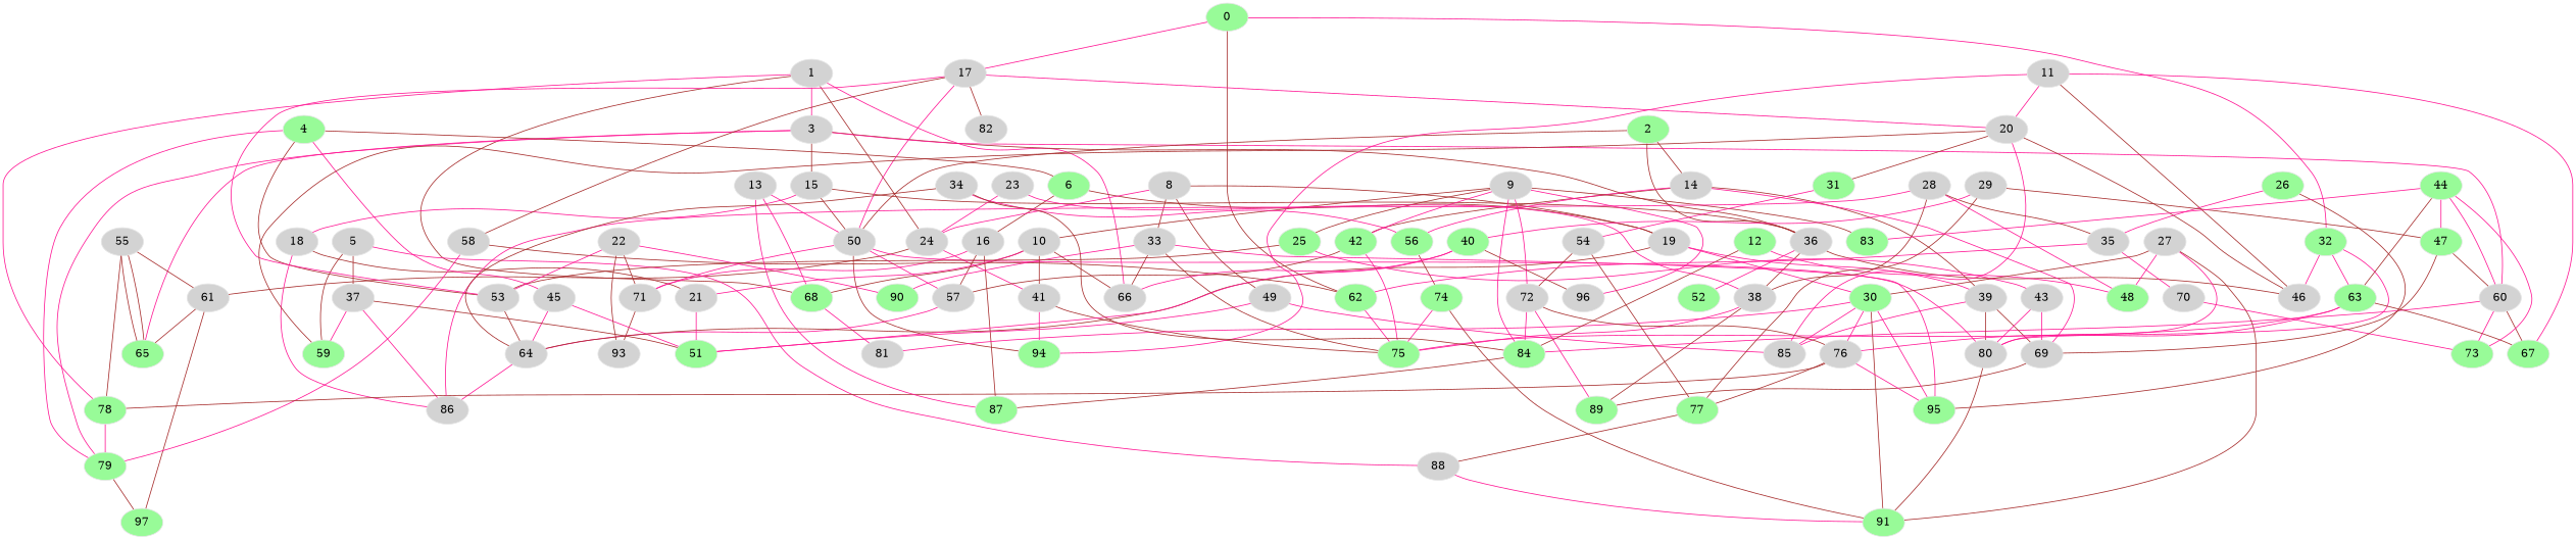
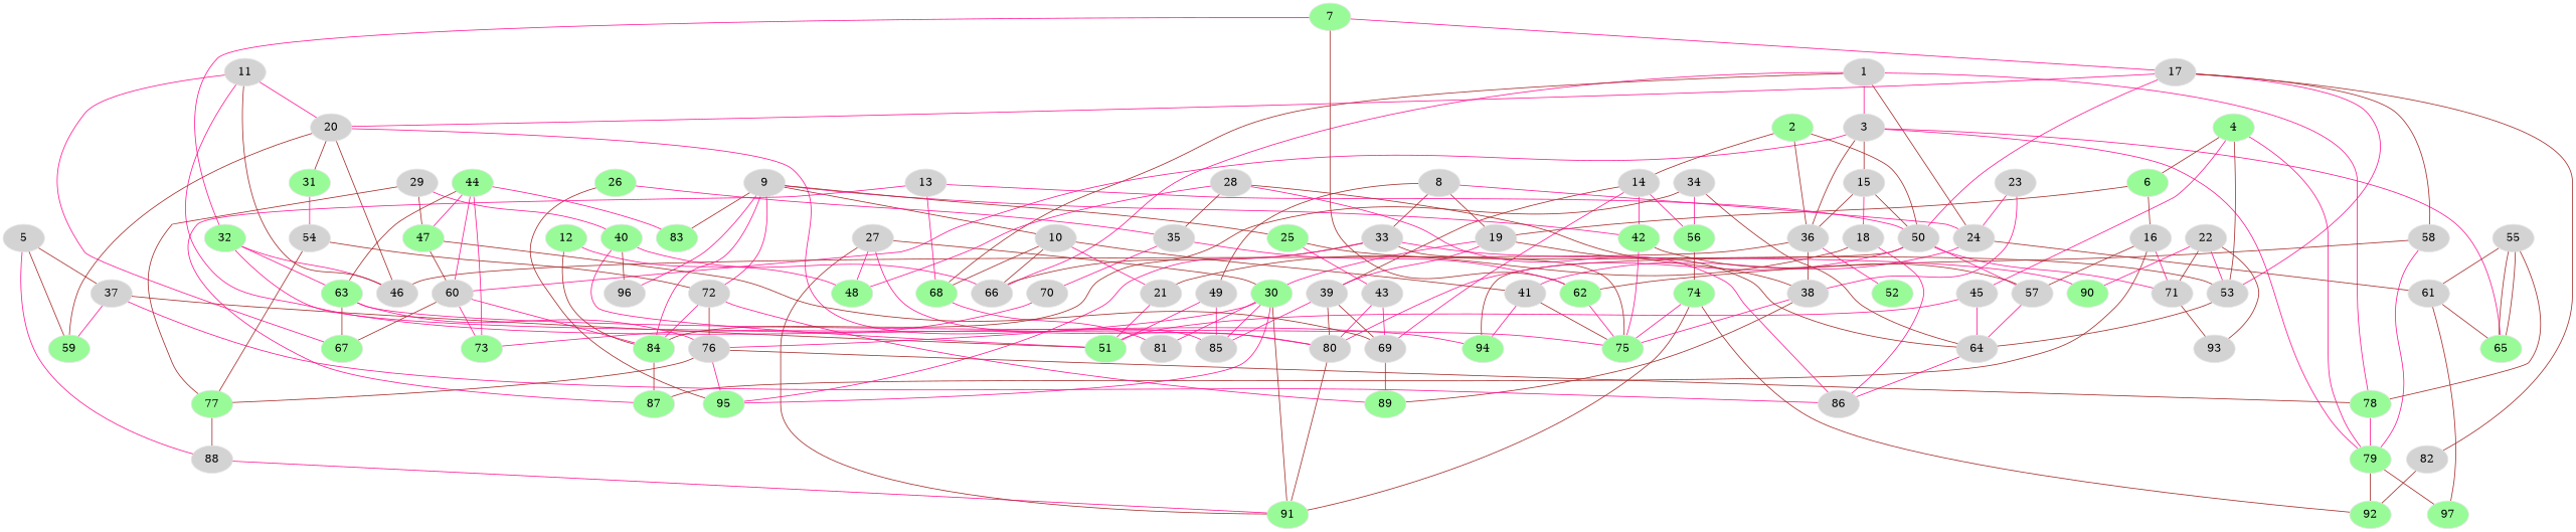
  graph {
    node [color=gray90 fillcolor=lightgrey style=filled]
    edge [color=deeppink]
    1
    3
    24
    66
    68 [fillcolor=palegreen]
    78 [fillcolor=palegreen]
    36
    15
    60
    65 [fillcolor=palegreen]
    79 [fillcolor=palegreen]
    41
    61
    81
    2 [fillcolor=palegreen]
    14
    50
    42 [fillcolor=palegreen]
    39
    56 [fillcolor=palegreen]
    69
    46
    38
    52 [fillcolor=palegreen]
    94 [fillcolor=palegreen]
    57
    71
    80
    18
    84 [fillcolor=palegreen]
    67 [fillcolor=palegreen]
    73 [fillcolor=palegreen]
    97 [fillcolor=palegreen]
+   92 [fillcolor=palegreen]
    4 [fillcolor=palegreen]
    6 [fillcolor=palegreen]
    45
    53
    16
    19
    64
    51 [fillcolor=palegreen]
    5
    37
    59 [fillcolor=palegreen]
    88
    86
    91 [fillcolor=palegreen]
    87 [fillcolor=palegreen]
    30 [fillcolor=palegreen]
-   7 [fillcolor=palegreen label=0]
+   7 [fillcolor=palegreen]
    17
    32 [fillcolor=palegreen]
    62 [fillcolor=palegreen]
    20
    58
    82
    63 [fillcolor=palegreen]
    75 [fillcolor=palegreen]
    8
    49
    33
    85
    95 [fillcolor=palegreen]
    76
    9
    10
    25 [fillcolor=palegreen]
    72
    83 [fillcolor=palegreen]
    96
    21
    43
    89 [fillcolor=palegreen]
    70
    11
    31 [fillcolor=palegreen]
    12 [fillcolor=palegreen]
    48 [fillcolor=palegreen]
    13
    74 [fillcolor=palegreen]
    93
    54
    22
    90 [fillcolor=palegreen]
    23
    26 [fillcolor=palegreen]
    35
    27
    28
    40 [fillcolor=palegreen]
    29
    47 [fillcolor=palegreen]
    77 [fillcolor=palegreen]
    34
    44 [fillcolor=palegreen]
    55
    1 -- 3
    1 -- 24 [color=brown]
    1 -- 66
    1 -- 68 [color=brown]
    1 -- 78
    3 -- 36 [color=brown]
    3 -- 15 [color=brown]
    3 -- 60
    3 -- 65
    3 -- 79
    24 -- 41
    24 -- 61 [color=brown]
    68 -- 81
    78 -- 79
    36 -- 46 [color=brown]
    36 -- 38 [color=brown]
    36 -- 52
    15 -- 36 [color=brown]
    15 -- 50 [color=brown]
    15 -- 18
    60 -- 84
    60 -- 67 [color=brown]
    60 -- 73
    79 -- 97 [color=brown]
+   79 -- 92 [color=brown]
    41 -- 94
    41 -- 75 [color=brown]
    61 -- 65 [color=brown]
    61 -- 97 [color=brown]
    2 -- 36 [color=brown]
    2 -- 14 [color=brown]
    2 -- 50 [color=brown]
-   14 -- 42 [color=brown]
+   14 -- 42
    14 -- 39 [color=brown]
    14 -- 56
    14 -- 69
    50 -- 94 [color=brown]
    50 -- 57
    50 -- 71
    50 -- 80
    42 -- 57 [color=brown]
    42 -- 75
    39 -- 69 [color=brown]
    39 -- 80 [color=brown]
    39 -- 85
    56 -- 74 [color=brown]
    69 -- 89 [color=brown]
    38 -- 75
    38 -- 89 [color=brown]
    57 -- 64
    71 -- 93 [color=brown]
    80 -- 91 [color=brown]
    18 -- 86
    18 -- 21 [color=brown]
    84 -- 87 [color=brown]
    4 -- 79
    4 -- 6 [color=brown]
    4 -- 45
    4 -- 53 [color=brown]
    6 -- 16 [color=brown]
    6 -- 19 [color=brown]
    45 -- 64
    45 -- 51
    53 -- 64 [color=brown]
    16 -- 57 [color=brown]
    16 -- 71
    16 -- 87 [color=brown]
    19 -- 39
    19 -- 64 [color=brown]
    19 -- 30
    64 -- 86
    5 -- 37 [color=brown]
    5 -- 59 [color=brown]
    5 -- 88
    37 -- 51 [color=brown]
    37 -- 59
    37 -- 86
    88 -- 91
    30 -- 81
    30 -- 91 [color=brown]
    30 -- 85
    30 -- 95
    30 -- 76
    7 -- 17
    7 -- 32
    7 -- 62 [color=brown]
    17 -- 50
    17 -- 53
    17 -- 20
    17 -- 58 [color=brown]
    17 -- 82 [color=brown]
    32 -- 46
    32 -- 80
    32 -- 63
    62 -- 75
    20 -- 46 [color=brown]
    20 -- 59 [color=brown]
    20 -- 85
    20 -- 31 [color=brown]
    58 -- 79
    58 -- 62 [color=brown]
+   82 -- 92 [color=brown]
    63 -- 67 [color=brown]
    63 -- 75
    63 -- 76
    8 -- 24
    8 -- 19 [color=brown]
    8 -- 49 [color=brown]
    8 -- 33 [color=brown]
    49 -- 51
    49 -- 85
    33 -- 66 [color=brown]
    33 -- 75 [color=brown]
    33 -- 95
    33 -- 90
    76 -- 78 [color=brown]
    76 -- 95
    76 -- 77 [color=brown]
    9 -- 42
    9 -- 84
    9 -- 10 [color=brown]
    9 -- 25 [color=brown]
    9 -- 72
    9 -- 83 [color=brown]
    9 -- 96
    10 -- 66 [color=brown]
    10 -- 68 [color=brown]
    10 -- 41 [color=brown]
    10 -- 21
    25 -- 53 [color=brown]
    25 -- 43
    72 -- 84
    72 -- 76 [color=brown]
    72 -- 89
    21 -- 51
    43 -- 69
    43 -- 80
    70 -- 73
    11 -- 46 [color=brown]
    11 -- 94
    11 -- 67
    11 -- 20
    31 -- 54
    12 -- 84 [color=brown]
    12 -- 48
    13 -- 68
    13 -- 50
    13 -- 87
+   74 -- 92 [color=brown]
    74 -- 91 [color=brown]
    74 -- 75
    54 -- 72 [color=brown]
    54 -- 77 [color=brown]
    22 -- 71 [color=brown]
    22 -- 53
    22 -- 93 [color=brown]
    22 -- 90
    23 -- 24
    23 -- 38
    26 -- 95 [color=brown]
    26 -- 35
    35 -- 62
    35 -- 70
    27 -- 80
    27 -- 91 [color=brown]
    27 -- 30 [color=brown]
    27 -- 48
    28 -- 38 [color=brown]
    28 -- 86
    28 -- 48
    28 -- 35 [color=brown]
    40 -- 66
    40 -- 51
    40 -- 96 [color=brown]
    29 -- 40
    29 -- 47 [color=brown]
    29 -- 77 [color=brown]
    47 -- 60 [color=brown]
    47 -- 69 [color=brown]
    77 -- 88 [color=brown]
    34 -- 56
    34 -- 84 [color=brown]
    34 -- 64 [color=brown]
    44 -- 60
    44 -- 73
    44 -- 63 [color=brown]
    44 -- 83
    44 -- 47
    55 -- 78 [color=brown]
    55 -- 65 [color=brown]
    55 -- 65 [color=brown]
    55 -- 61 [color=brown]
  }
